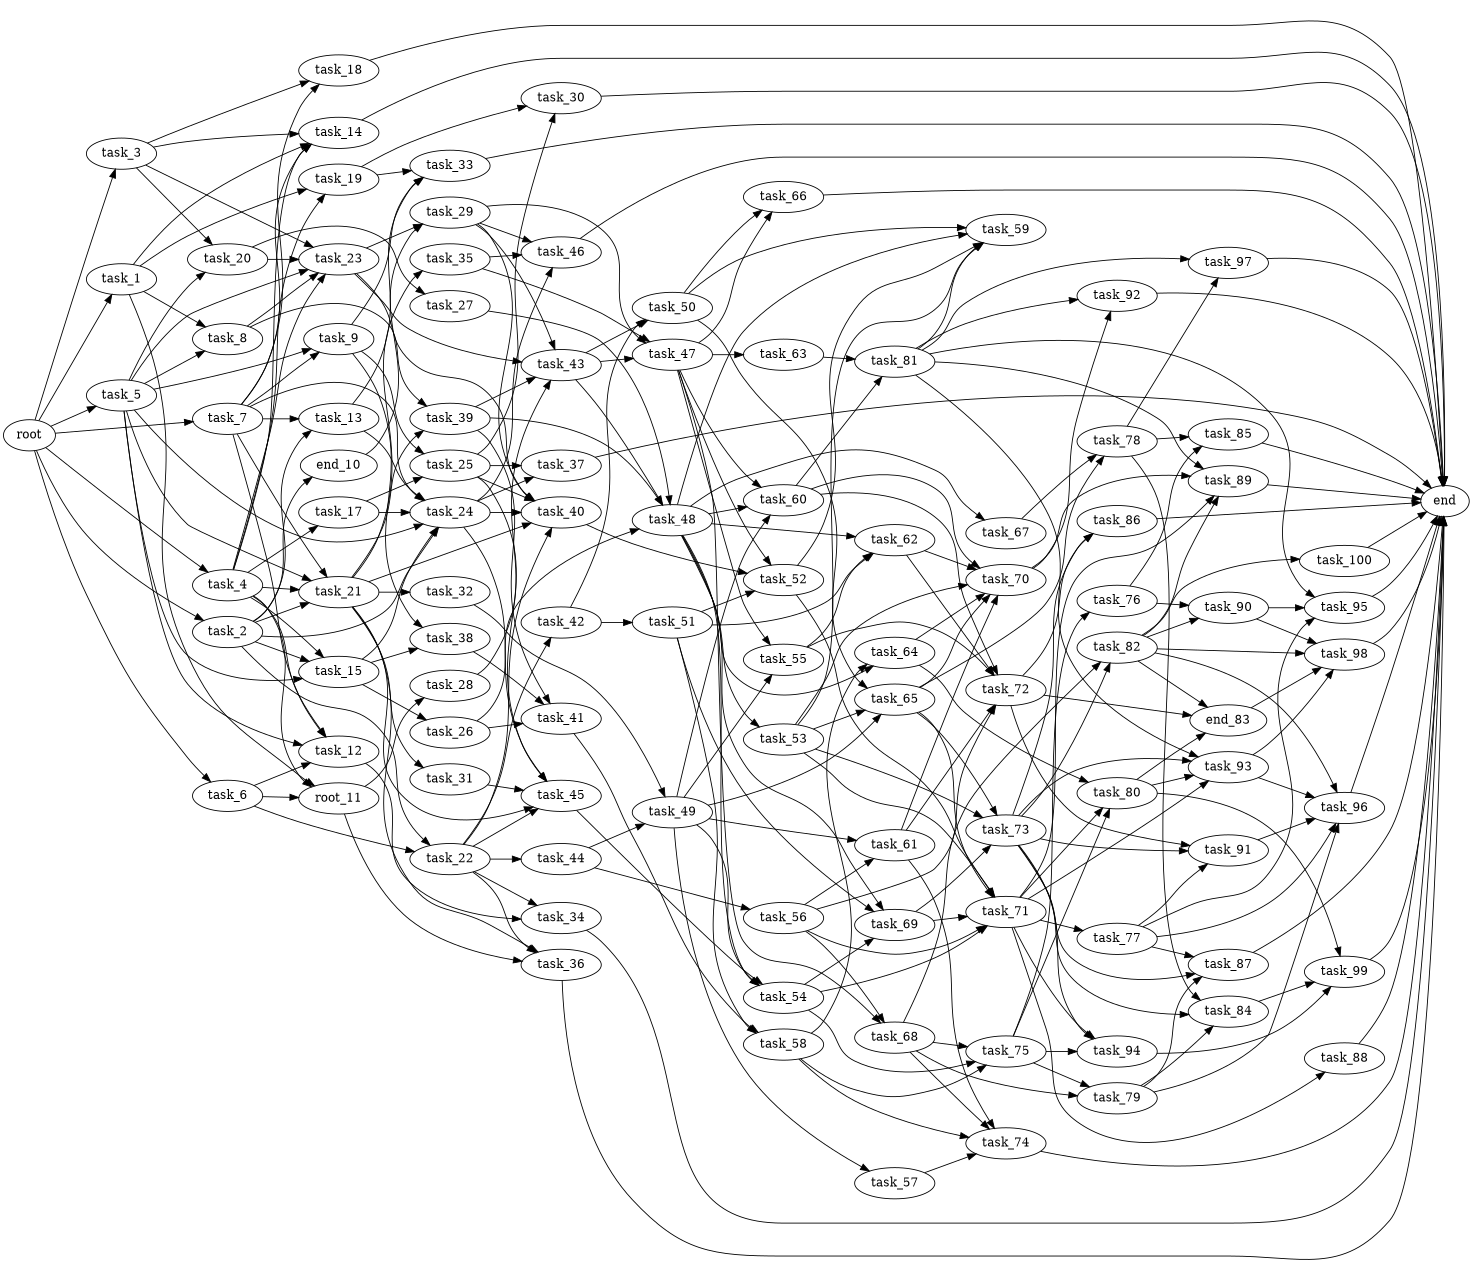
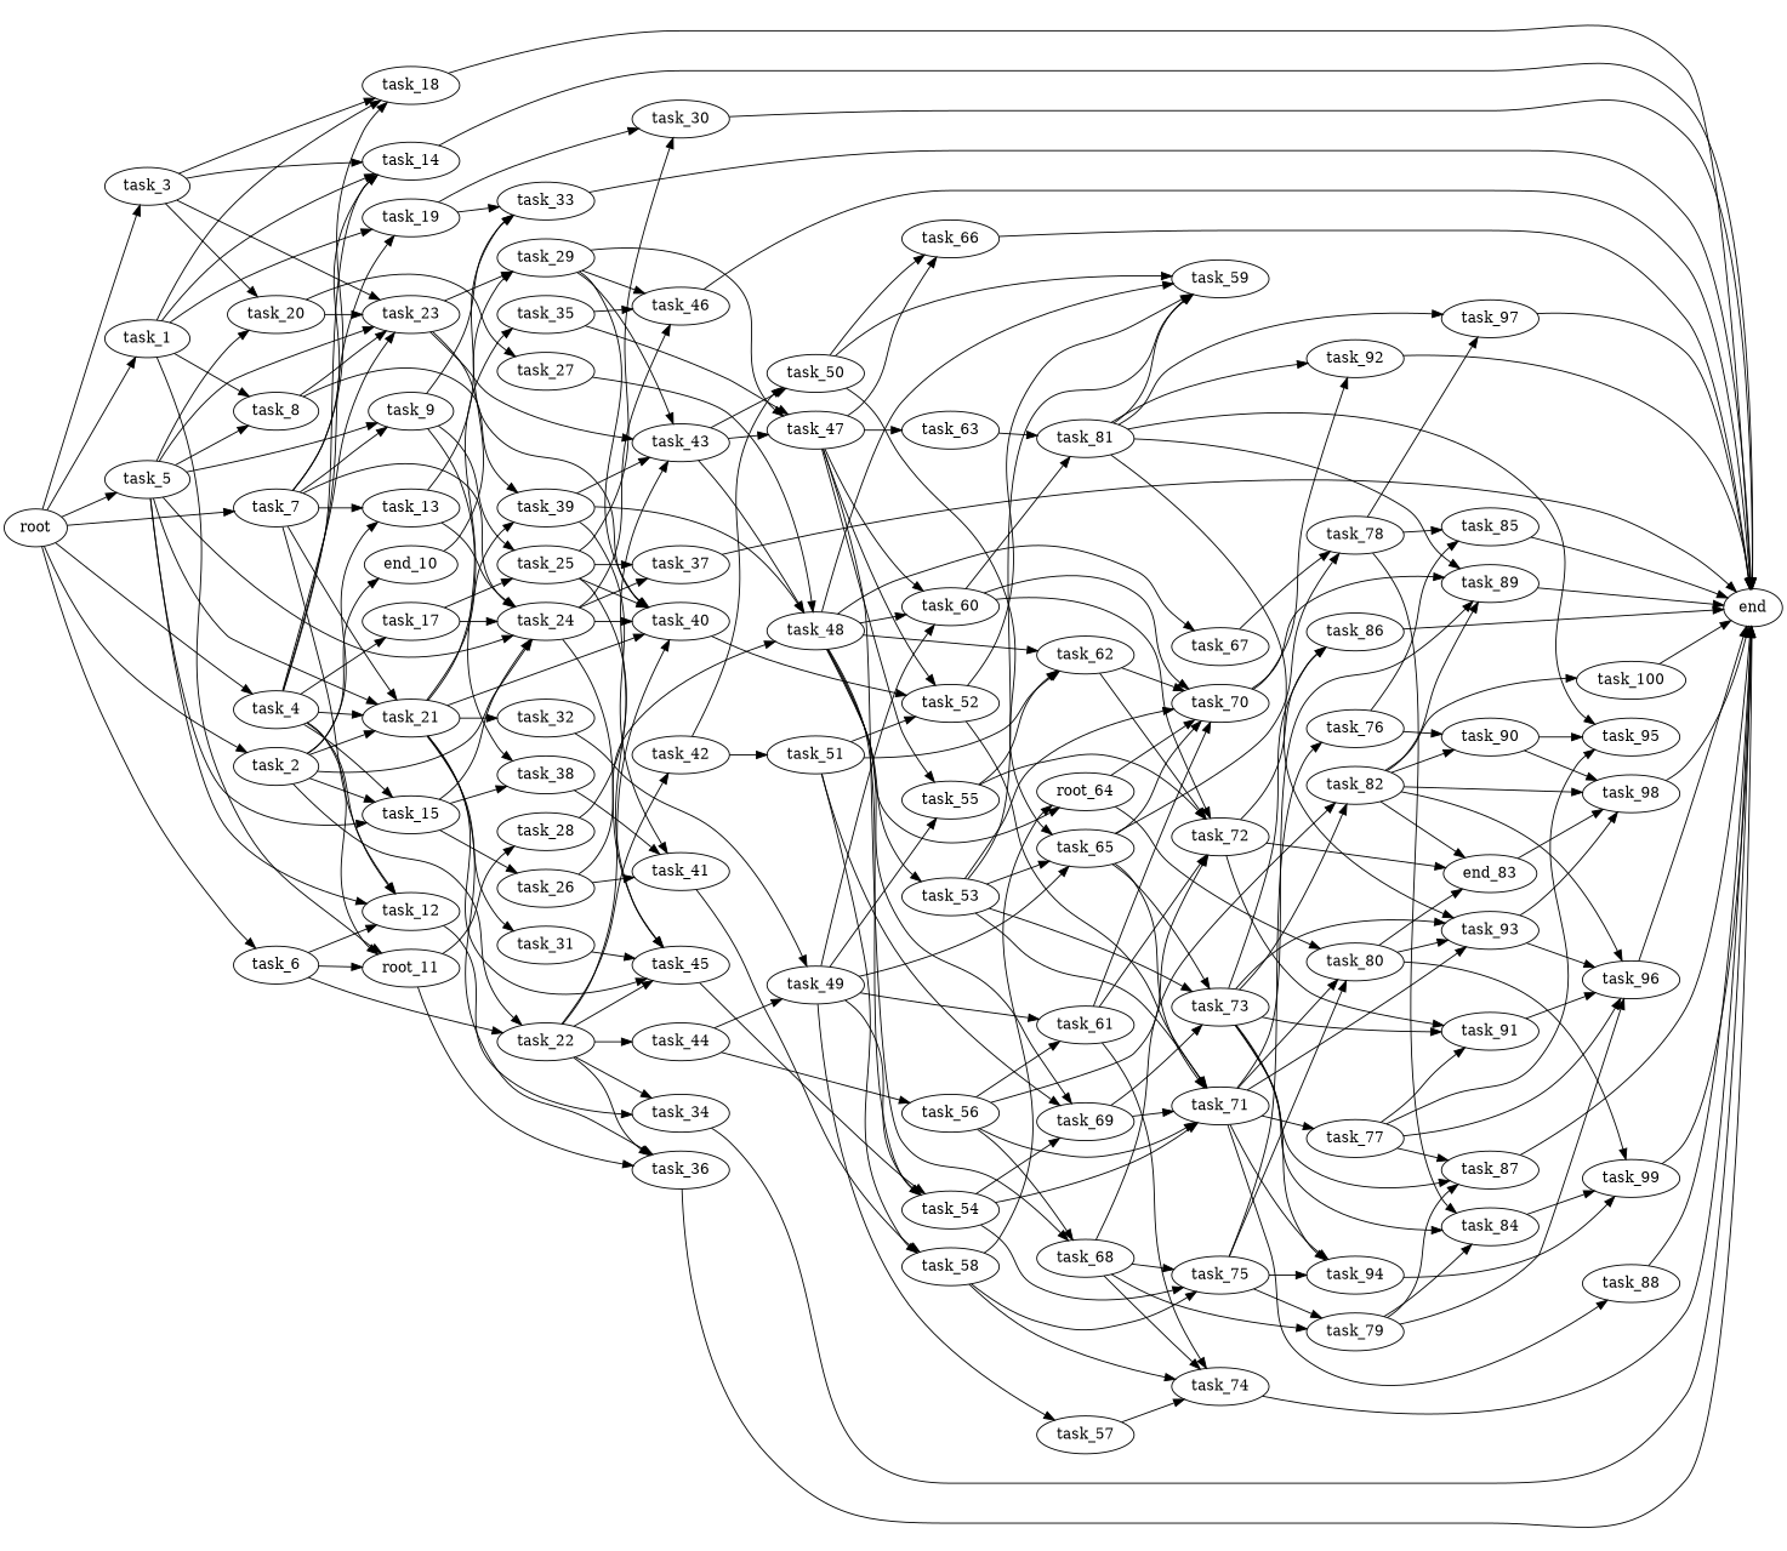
  digraph {
    rankdir=LR
    task_68
    task_74
    task_79
    task_75
    task_82
    end
    task_96
    task_87
    task_84
    task_94
    task_80
    task_76
    task_89
    task_98
    n15 [label=end_83]
    task_90
    task_100
    task_92
    task_81
    task_59
    task_95
    task_93
    task_97
    task_35
    task_47
    task_46
    task_55
    task_63
    task_66
    task_52
    task_60
    task_28
    task_43
    task_48
    task_50
    task_44
    task_49
    task_56
    task_65
    task_54
    task_57
    task_61
    task_72
    task_71
    task_36
    task_24
    task_37
    task_45
    task_40
    task_62
    task_70
    task_91
    task_86
    task_99
    task_88
    task_22
    task_42
    task_34
    task_51
    task_38
    task_41
    task_58
    task_2
    n64 [label=end_10]
    task_13
    task_15
    task_21
    task_29
    task_33
    task_26
    task_31
    task_39
    task_32
    task_73
    task_78
    task_77
    task_85
    task_53
    task_67
-   task_64
+   task_64 [label=root_64]
    task_69
    root
    task_4
    task_1
    task_6
    task_3
    task_7
    task_5
    task_19
    task_23
    task_14
    task_12
    task_17
    n94 [label=root_11]
    task_18
    task_8
    task_20
    task_9
    task_25
    task_30
    task_27
    task_68 -> task_74
    task_68 -> task_79
    task_68 -> task_75
    task_68 -> task_82
    task_74 -> end
    task_79 -> task_96
    task_79 -> task_87
    task_79 -> task_84
    task_75 -> task_79
    task_75 -> task_94
    task_75 -> task_80
    task_75 -> task_76
    task_82 -> task_96
    task_82 -> task_89
    task_82 -> task_98
    task_82 -> n15
    task_82 -> task_90
    task_82 -> task_100
    task_96 -> end
    task_87 -> end
    task_84 -> task_99
    task_94 -> task_99
    task_80 -> n15
    task_80 -> task_93
    task_80 -> task_99
    task_76 -> task_90
    task_76 -> task_85
    task_89 -> end
    task_98 -> end
    n15 -> task_98
    task_90 -> task_98
    task_90 -> task_95
    task_100 -> end
    task_92 -> end
    task_81 -> task_89
    task_81 -> task_92
    task_81 -> task_59
    task_81 -> task_95
    task_81 -> task_93
    task_81 -> task_97
-   task_95 -> end
    task_93 -> task_96
    task_93 -> task_98
    task_97 -> end
    task_35 -> task_47
    task_35 -> task_46
    task_47 -> task_68
    task_47 -> task_55
    task_47 -> task_63
    task_47 -> task_66
    task_47 -> task_52
    task_47 -> task_60
    task_46 -> end
    task_55 -> task_72
    task_55 -> task_62
    task_63 -> task_81
    task_66 -> end
    task_52 -> task_59
    task_52 -> task_71
    task_60 -> task_81
    task_60 -> task_72
    task_60 -> task_70
    task_28 -> task_43
    task_43 -> task_47
    task_43 -> task_48
    task_43 -> task_50
    task_48 -> task_59
    task_48 -> task_60
    task_48 -> task_54
    task_48 -> task_62
    task_48 -> task_53
    task_48 -> task_67
    task_48 -> task_64
    task_48 -> task_69
    task_50 -> task_59
    task_50 -> task_66
    task_50 -> task_65
    task_44 -> task_49
    task_44 -> task_56
    task_49 -> task_55
    task_49 -> task_60
    task_49 -> task_65
    task_49 -> task_54
    task_49 -> task_57
    task_49 -> task_61
    task_56 -> task_68
    task_56 -> task_61
    task_56 -> task_72
    task_56 -> task_71
    task_65 -> task_71
    task_65 -> task_70
    task_65 -> task_73
    task_65 -> task_78
    task_54 -> task_75
    task_54 -> task_71
    task_54 -> task_69
    task_57 -> task_74
    task_61 -> task_74
    task_61 -> task_72
    task_61 -> task_70
    task_72 -> n15
    task_72 -> task_91
    task_72 -> task_86
    task_71 -> task_94
    task_71 -> task_80
    task_71 -> task_89
    task_71 -> task_93
    task_71 -> task_88
    task_71 -> task_77
    task_36 -> end
    task_24 -> task_46
    task_24 -> task_37
    task_24 -> task_45
    task_24 -> task_40
    task_37 -> end
    task_45 -> task_54
    task_40 -> task_52
    task_62 -> task_72
    task_62 -> task_70
    task_70 -> task_89
    task_70 -> task_92
    task_91 -> task_96
    task_86 -> end
    task_99 -> end
    task_88 -> end
    task_22 -> task_44
    task_22 -> task_36
    task_22 -> task_45
    task_22 -> task_40
    task_22 -> task_42
    task_22 -> task_34
    task_42 -> task_50
    task_42 -> task_51
    task_34 -> end
    task_51 -> task_52
    task_51 -> task_62
    task_51 -> task_58
    task_51 -> task_69
    task_38 -> task_41
    task_41 -> task_58
    task_58 -> task_74
    task_58 -> task_75
    task_58 -> task_64
    task_2 -> task_24
    task_2 -> task_22
    task_2 -> n64
    task_2 -> task_13
    task_2 -> task_15
    task_2 -> task_21
    n64 -> task_29
    task_13 -> task_24
    task_13 -> task_33
    task_15 -> task_24
    task_15 -> task_38
    task_15 -> task_26
    task_21 -> task_35
    task_21 -> task_36
    task_21 -> task_45
    task_21 -> task_40
    task_21 -> task_31
    task_21 -> task_39
    task_21 -> task_32
    task_29 -> task_47
    task_29 -> task_46
    task_29 -> task_43
    task_29 -> task_40
    task_33 -> end
    task_26 -> task_48
    task_26 -> task_41
    task_31 -> task_45
    task_39 -> task_43
    task_39 -> task_48
    task_39 -> task_41
    task_32 -> task_49
    task_73 -> task_82
    task_73 -> task_87
    task_73 -> task_84
    task_73 -> task_94
    task_73 -> task_93
    task_73 -> task_91
    task_73 -> task_86
    task_78 -> task_84
    task_78 -> task_97
    task_78 -> task_85
    task_77 -> task_96
    task_77 -> task_87
    task_77 -> task_95
    task_77 -> task_91
    task_85 -> end
    task_53 -> task_59
    task_53 -> task_65
    task_53 -> task_71
    task_53 -> task_70
    task_53 -> task_73
    task_67 -> task_78
    task_64 -> task_80
    task_64 -> task_70
    task_69 -> task_71
    task_69 -> task_73
    root -> task_2
    root -> task_4
    root -> task_1
    root -> task_6
    root -> task_3
    root -> task_7
    root -> task_5
    task_4 -> task_15
    task_4 -> task_21
    task_4 -> task_19
    task_4 -> task_23
    task_4 -> task_14
    task_4 -> task_12
    task_4 -> task_17
    task_4 -> n94
    task_1 -> task_19
    task_1 -> task_14
    task_1 -> n94
+   task_1 -> task_18
    task_1 -> task_8
    task_6 -> task_22
    task_6 -> task_12
    task_6 -> n94
    task_3 -> task_23
    task_3 -> task_14
    task_3 -> task_18
    task_3 -> task_20
    task_7 -> task_24
    task_7 -> task_13
    task_7 -> task_21
    task_7 -> task_14
    task_7 -> task_12
    task_7 -> task_18
    task_7 -> task_9
    task_5 -> task_24
    task_5 -> task_15
    task_5 -> task_21
    task_5 -> task_23
    task_5 -> task_12
    task_5 -> task_8
    task_5 -> task_20
    task_5 -> task_9
    task_19 -> task_33
    task_19 -> task_30
    task_23 -> task_43
    task_23 -> task_40
    task_23 -> task_29
    task_14 -> end
    task_12 -> task_34
    task_17 -> task_24
    task_17 -> task_25
    n94 -> task_28
    n94 -> task_36
    task_18 -> end
    task_8 -> task_39
    task_8 -> task_23
    task_20 -> task_23
    task_20 -> task_27
    task_9 -> task_38
    task_9 -> task_33
    task_9 -> task_25
    task_25 -> task_37
    task_25 -> task_45
    task_25 -> task_40
    task_25 -> task_30
    task_30 -> end
    task_27 -> task_48
  }
